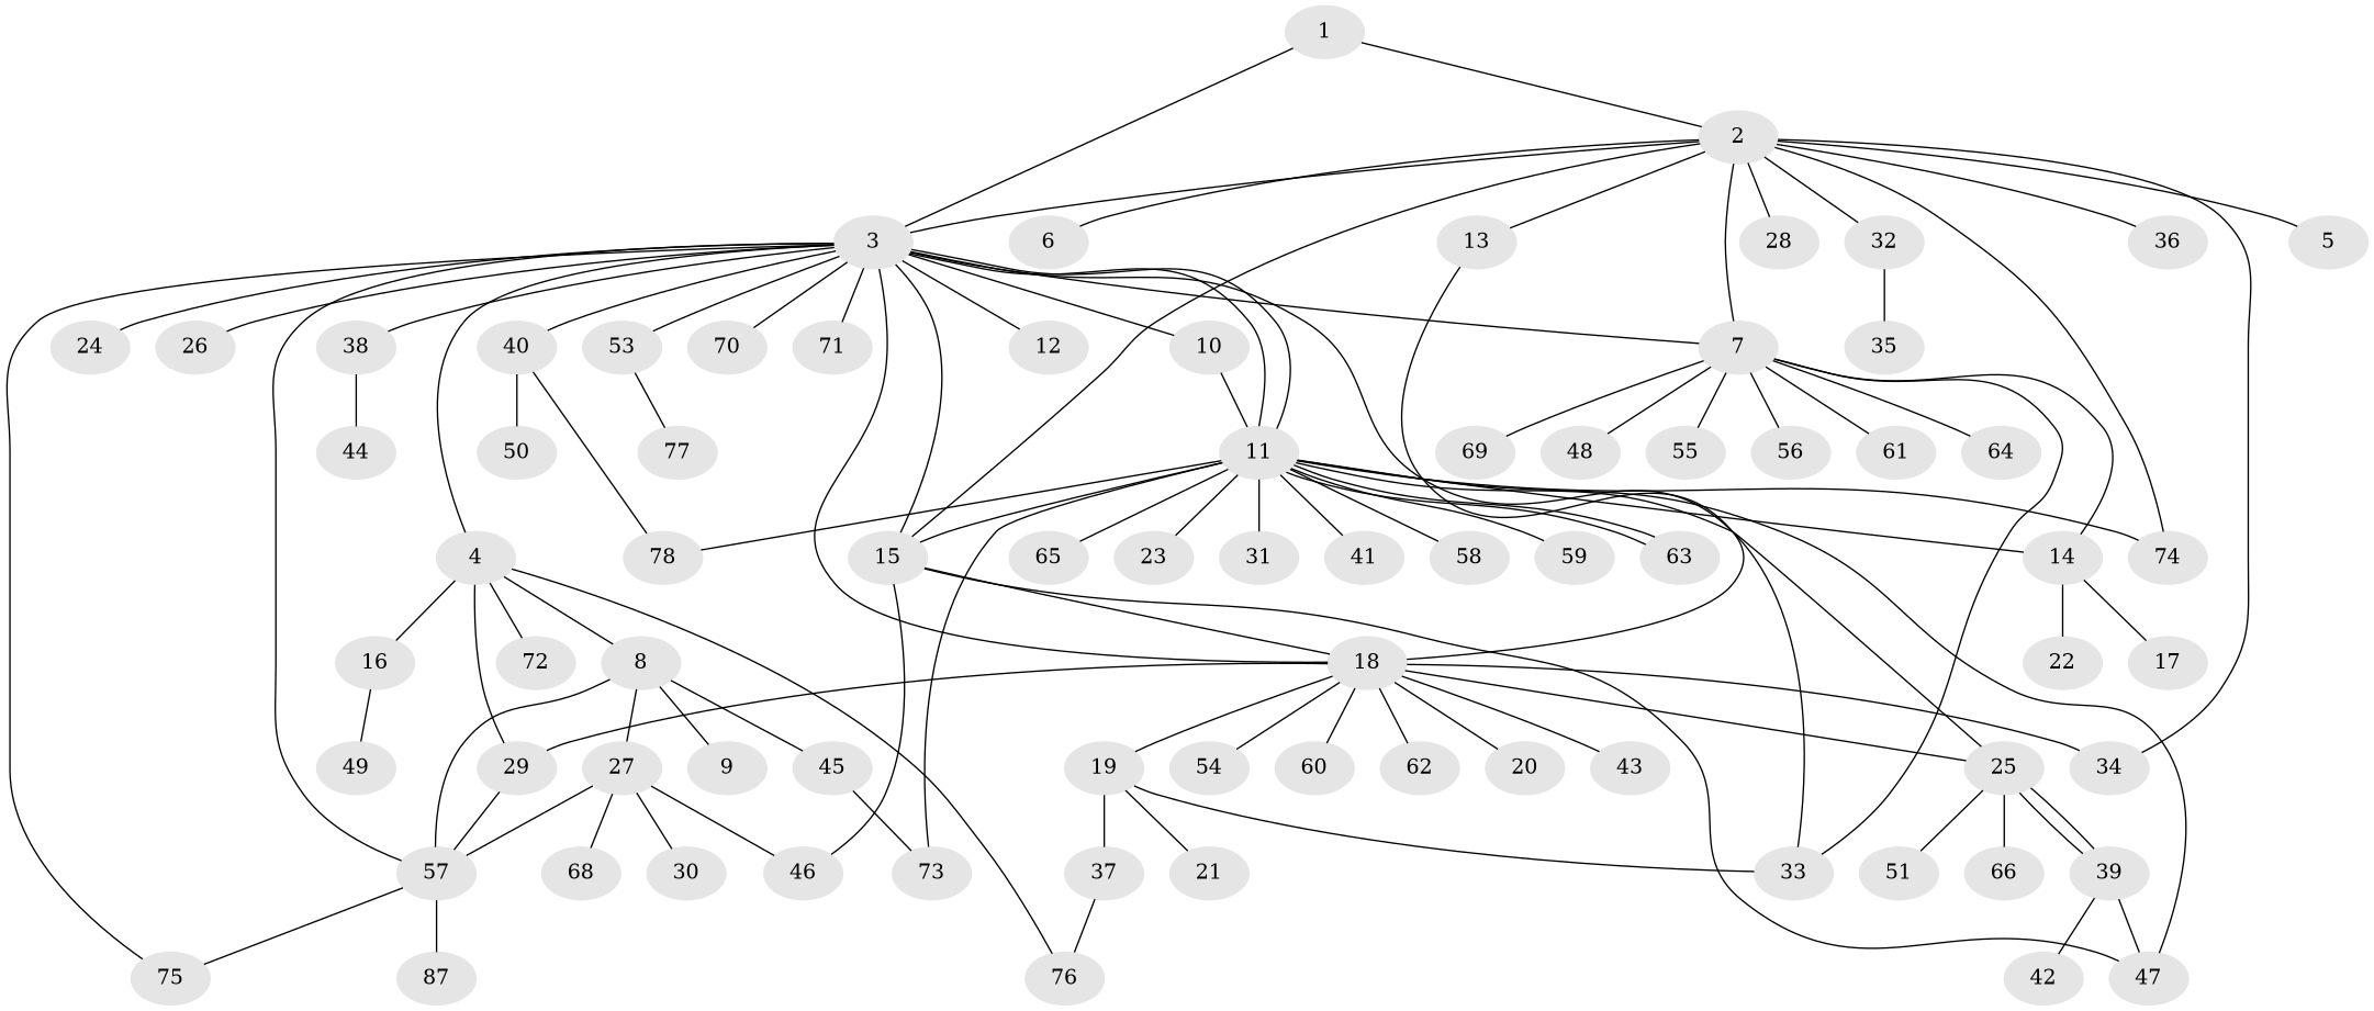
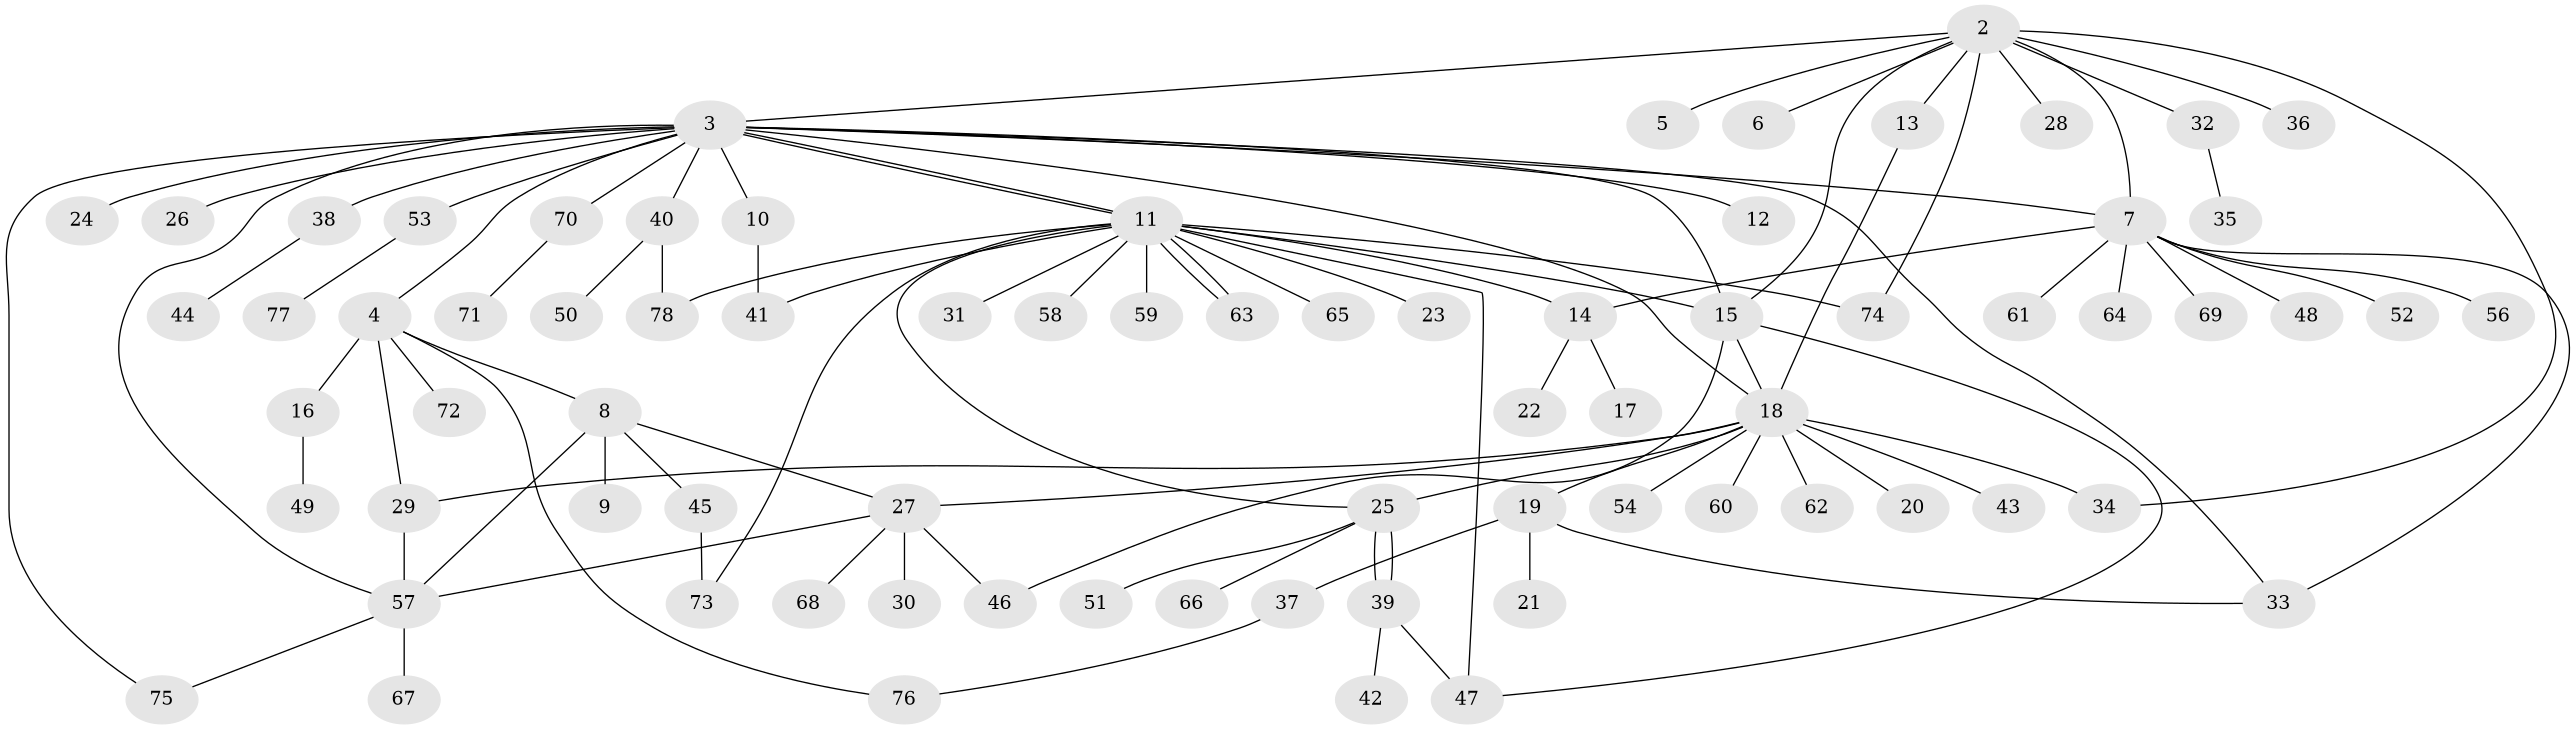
  graph {
    node [color=gray90 style=filled]
-   1
    2
    3
    5
    6
    7
    13
    15
    28
    32
    34
    36
    74
    4
    10
    11
    12
    18
    24
    26
    33
    38
    40
    53
    57
    70
    71
    75
    14
    48
-   55
+   55 [label=52]
    56
    61
    64
    69
    47
    46
    35
    8
    16
    29
    72
    76
    23
    25
    31
    41
    58
    59
    63
    65
    73
    78
    27
    19
    20
    43
    54
    60
    62
    44
    50
    77
-   67 [label=87]
+   67
    9
    45
    49
    17
    22
    30
    68
    39
    51
    66
    21
    37
    42
-   1 -- 2
-   1 -- 3
    2 -- 3
    2 -- 5
    2 -- 6
    2 -- 7
    2 -- 13
    2 -- 15
    2 -- 28
    2 -- 32
    2 -- 34
    2 -- 36
    2 -- 74
    3 -- 7
    3 -- 15
    3 -- 4
    3 -- 10
    3 -- 11
    3 -- 11
    3 -- 12
    3 -- 18
    3 -- 24
    3 -- 26
    3 -- 33
    3 -- 38
    3 -- 40
    3 -- 53
    3 -- 57
    3 -- 70
-   3 -- 71
+   70 -- 71
    3 -- 75
    7 -- 33
    7 -- 14
    7 -- 48
    7 -- 55
    7 -- 56
    7 -- 61
    7 -- 64
    7 -- 69
    13 -- 18
    15 -- 18
    15 -- 47
    15 -- 46
    32 -- 35
    4 -- 8
    4 -- 16
    4 -- 29
    4 -- 72
    4 -- 76
-   10 -- 11
+   10 -- 41
    11 -- 15
    11 -- 74
    11 -- 14
    11 -- 47
    11 -- 23
    11 -- 25
    11 -- 31
    11 -- 41
    11 -- 58
    11 -- 59
    11 -- 63
    11 -- 63
    11 -- 65
    11 -- 73
    11 -- 78
    18 -- 34
    18 -- 29
    18 -- 25
+   18 -- 27
    18 -- 19
    18 -- 20
    18 -- 43
    18 -- 54
    18 -- 60
    18 -- 62
    38 -- 44
    40 -- 78
    40 -- 50
    53 -- 77
    57 -- 75
    57 -- 67
    14 -- 17
    14 -- 22
    8 -- 57
    8 -- 27
    8 -- 9
    8 -- 45
    16 -- 49
    29 -- 57
    25 -- 39
    25 -- 39
    25 -- 51
    25 -- 66
    27 -- 57
    27 -- 46
    27 -- 30
    27 -- 68
    19 -- 33
    19 -- 21
    19 -- 37
    45 -- 73
    39 -- 47
    39 -- 42
    37 -- 76
  }
